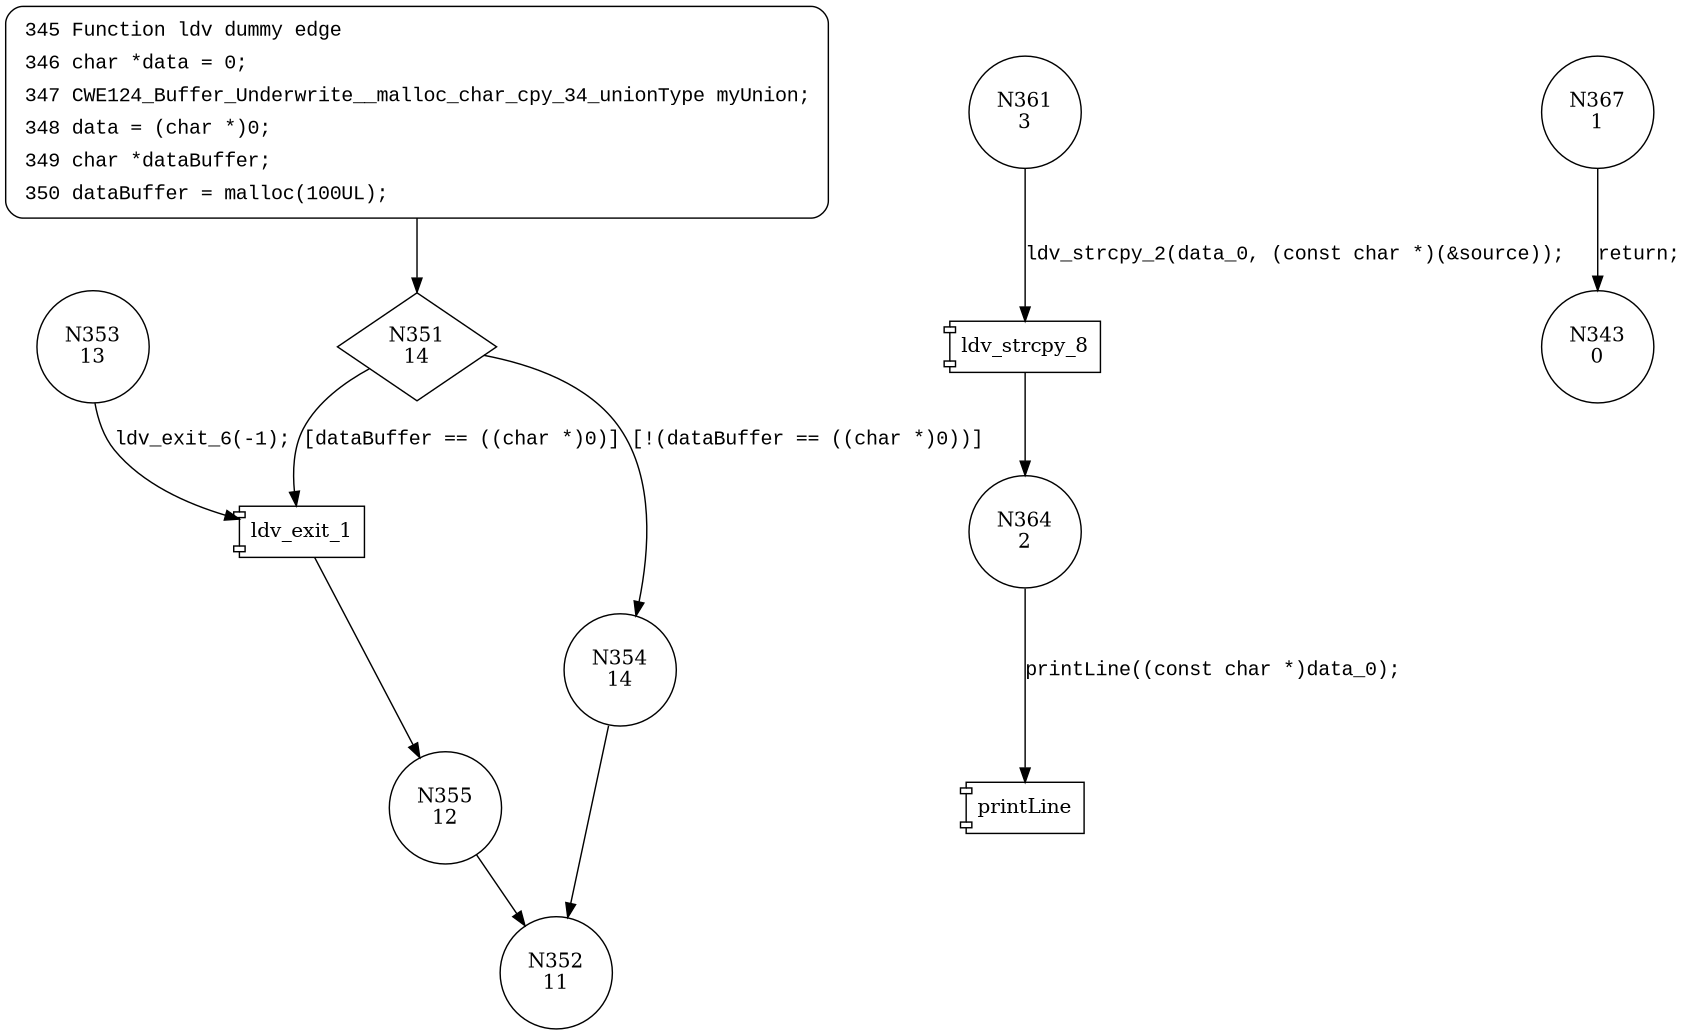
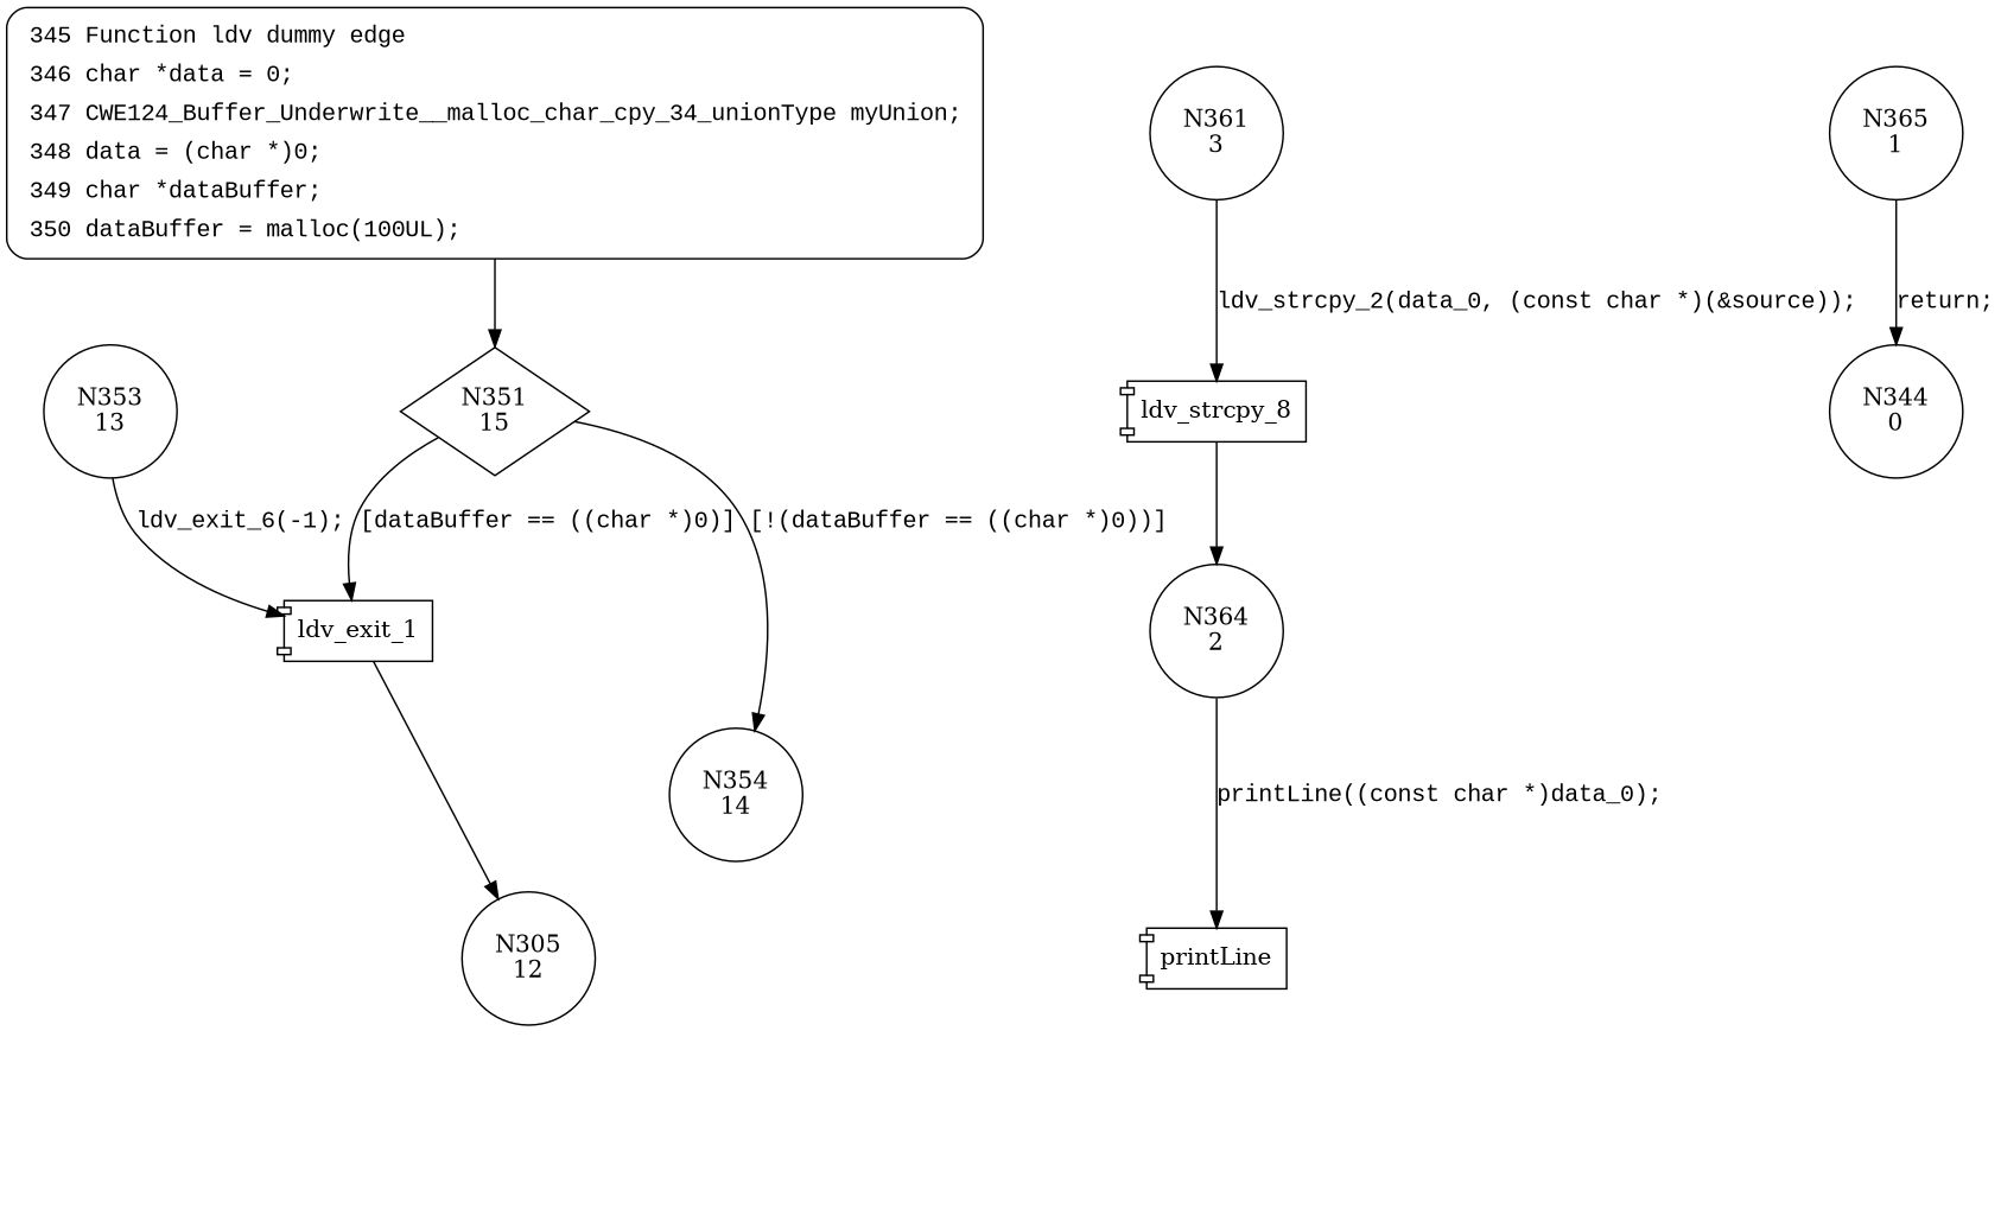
  digraph {
    node [shape=circle]
    edge [fontname="Courier New"]
-   n1 [label="N351\n14" shape=diamond]
+   n1 [label="N351\n15" shape=diamond]
    n2 [label="N354\n14"]
    n3 [label=ldv_exit_1 shape=component]
    n4 [label="N353\n13"]
-   n5 [label="N352\n11"]
-   n6 [label="N355\n12"]
+   n6 [label="N305\n12"]
    n7 [label="N361\n3"]
    n8 [label=ldv_strcpy_8 shape=component]
    n9 [label="N364\n2"]
    n10 [label=printLine shape=component]
-   n11 [label="N367\n1"]
-   n12 [label="N343\n0"]
+   n11 [label="N365\n1"]
+   n12 [label="N344\n0"]
    n13 [fillcolor=white fontname="Courier New" label=<<table border="0" cellborder="0" cellpadding="3" bgcolor="white"><tr><td align="right">345</td><td align="left">Function ldv dummy edge</td></tr><tr><td align="right">346</td><td align="left">char *data = 0;</td></tr><tr><td align="right">347</td><td align="left">CWE124_Buffer_Underwrite__malloc_char_cpy_34_unionType myUnion;</td></tr><tr><td align="right">348</td><td align="left">data = (char *)0;</td></tr><tr><td align="right">349</td><td align="left">char *dataBuffer;</td></tr><tr><td align="right">350</td><td align="left">dataBuffer = malloc(100UL);</td></tr></table>> penwidth=1 shape=Mrecord style="filled,bold"]
    n1 -> n2 [label="[!(dataBuffer == ((char *)0))]"]
    n1 -> n3 [label="[dataBuffer == ((char *)0)]"]
-   n2 -> n5
    n3 -> n6
    n4 -> n3 [label="ldv_exit_6(-1);"]
-   n6 -> n5
    n7 -> n8 [label="ldv_strcpy_2(data_0, (const char *)(&source));"]
    n8 -> n9
    n9 -> n10 [label="printLine((const char *)data_0);"]
    n11 -> n12 [label="return;"]
    n13 -> n1 [fontname=""]
  }
